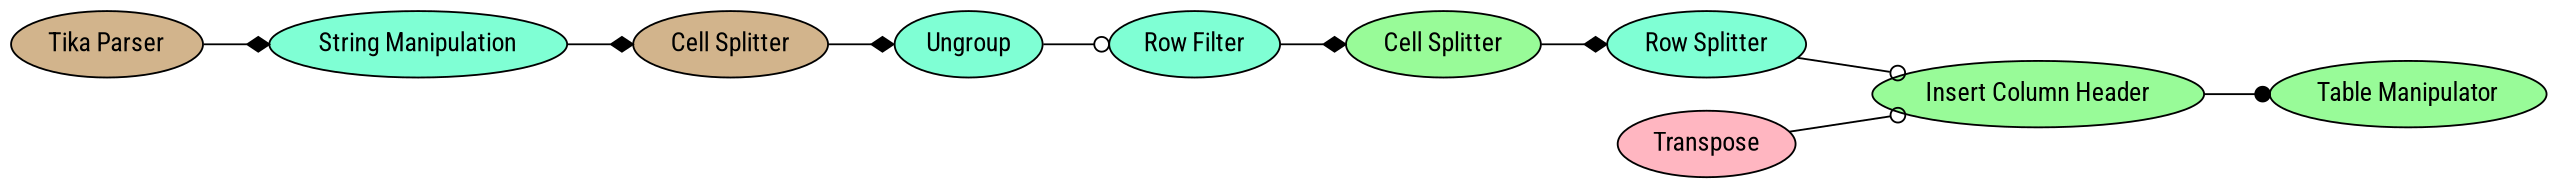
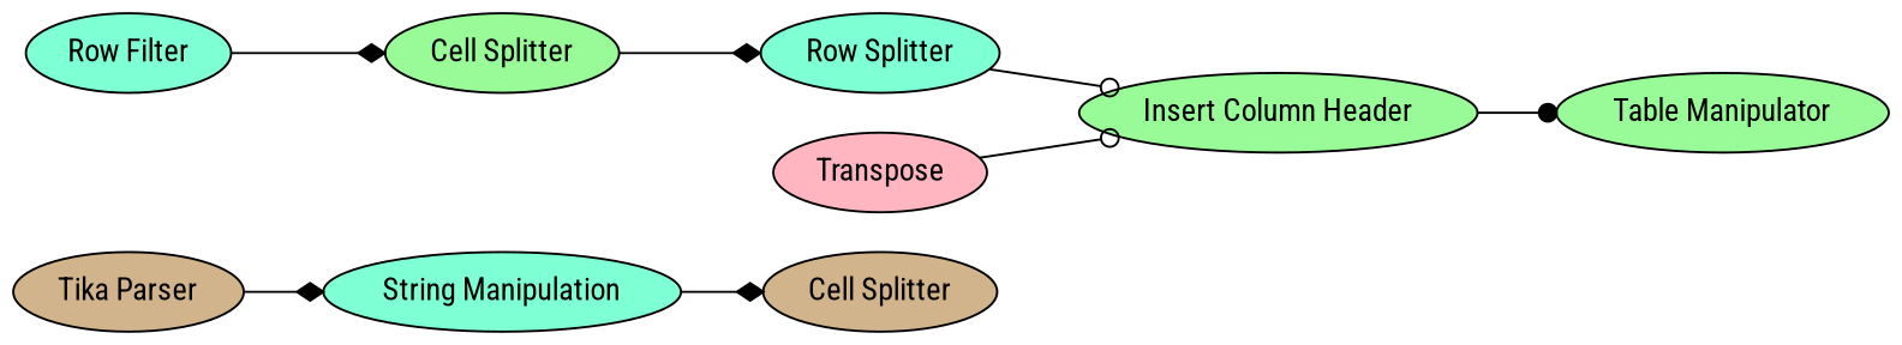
  digraph {
    fontname="Roboto Condensed"
    rankdir=LR
    node [fillcolor=aquamarine fontname="Roboto Condensed" style=filled]
    edge [arrowhead=diamond fontname="Roboto Condensed"]
    n1 [fillcolor=tan label="Tika Parser"]
    n2 [label="String Manipulation"]
    n3 [fillcolor=tan label="Cell Splitter"]
    n4 [label="Row Filter"]
    n5 [fillcolor=palegreen label="Cell Splitter"]
    n6 [label="Row Splitter"]
-   n7 [label=Ungroup]
    n8 [fillcolor=palegreen label="Insert Column Header"]
    n9 [fillcolor=palegreen label="Table Manipulator"]
    n10 [fillcolor=lightpink label=Transpose]
    n1 -> n2
    n2 -> n3
-   n3 -> n7
    n4 -> n5
    n5 -> n6
    n6 -> n8 [arrowhead=odot]
-   n7 -> n4 [arrowhead=odot]
    n8 -> n9 [arrowhead=dot]
    n10 -> n8 [arrowhead=odot]
  }
